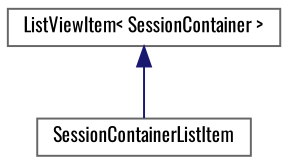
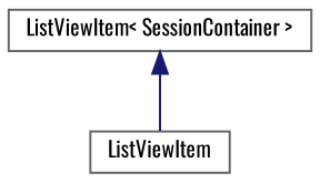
  digraph {
    rankdir=TB
    fontname=Oswald
    node [color=gray40 fillcolor=white fontname=Oswald fontsize=10 shape=record style=filled]
    n1 [height=0.2 label="ListViewItem\< SessionContainer \>" width=0.4]
-   n2 [height=0.2 label=SessionContainerListItem width=0.4]
+   n2 [height=0.2 label=ListViewItem width=0.4]
    n1 -> n2 [color=midnightblue dir=back fontname=Oswald fontsize=10 labelfontname=Helvetica labelfontsize=10 style=solid]
  }
